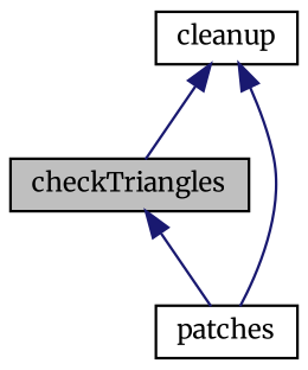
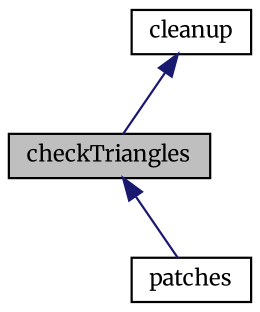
  digraph {
    fontname=Merriweather
    rankdir=TB
    node [color=black fontname=Merriweather fontsize=10 shape=record]
    edge [color=midnightblue dir=back fontname=Merriweather fontsize=10 labelfontname=FreeSans labelfontsize=10 style=solid]
    n1 [fillcolor=grey75 fontcolor=black height=0.2 label=checkTriangles style=filled width=0.4]
    n2 [height=0.2 label=patches width=0.4]
    n3 [height=0.2 label=cleanup width=0.4]
    n1 -> n2
    n3 -> n1
-   n3 -> n2
  }
